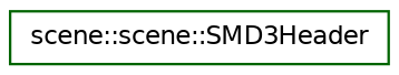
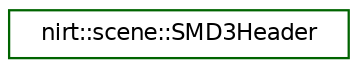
  digraph {
    rankdir=LR
    fontname="DejaVu Sans"
-   n1 [color=darkgreen fillcolor=white fontname="DejaVu Sans" fontsize=10 height=0.2 label="scene::scene::SMD3Header" shape=record style=filled width=0.4]
+   n1 [color=darkgreen fillcolor=white fontname="DejaVu Sans" fontsize=10 height=0.2 label="nirt::scene::SMD3Header" shape=record style=filled width=0.4]
  }
